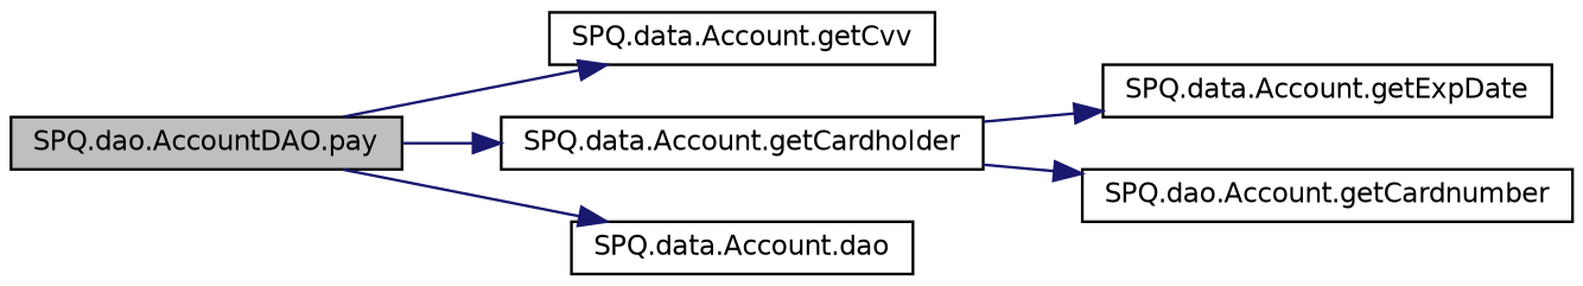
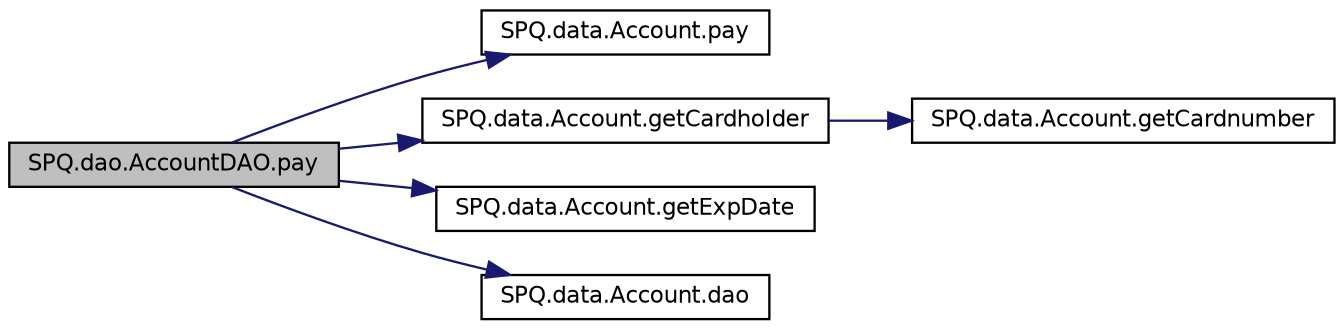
  digraph {
    rankdir=LR
    node [color=black fillcolor=white fontname=Helvetica fontsize=10 shape=record style=filled]
    edge [color=midnightblue fontname=Helvetica fontsize=10 labelfontname=Helvetica labelfontsize=10 style=solid]
    n1 [fillcolor=grey75 fontcolor=black height=0.2 label="SPQ.dao.AccountDAO.pay" width=0.4]
-   n2 [height=0.2 label="SPQ.data.Account.getCvv" width=0.4]
+   n2 [height=0.2 label="SPQ.data.Account.pay" width=0.4]
    n3 [height=0.2 label="SPQ.data.Account.getCardholder" width=0.4]
    n4 [height=0.2 label="SPQ.data.Account.getExpDate" width=0.4]
    n5 [height=0.2 label="SPQ.data.Account.dao" width=0.4]
-   n6 [height=0.2 label="SPQ.dao.Account.getCardnumber" width=0.4]
+   n6 [height=0.2 label="SPQ.data.Account.getCardnumber" width=0.4]
    n1 -> n2
    n1 -> n3
-   n3 -> n4
+   n1 -> n4
    n1 -> n5
    n3 -> n6
  }
